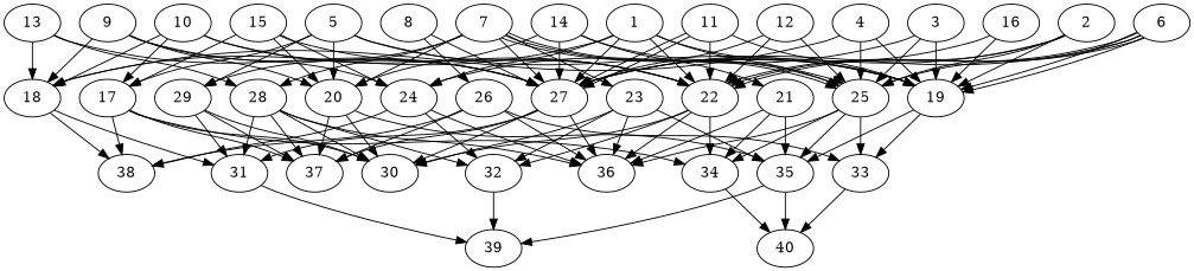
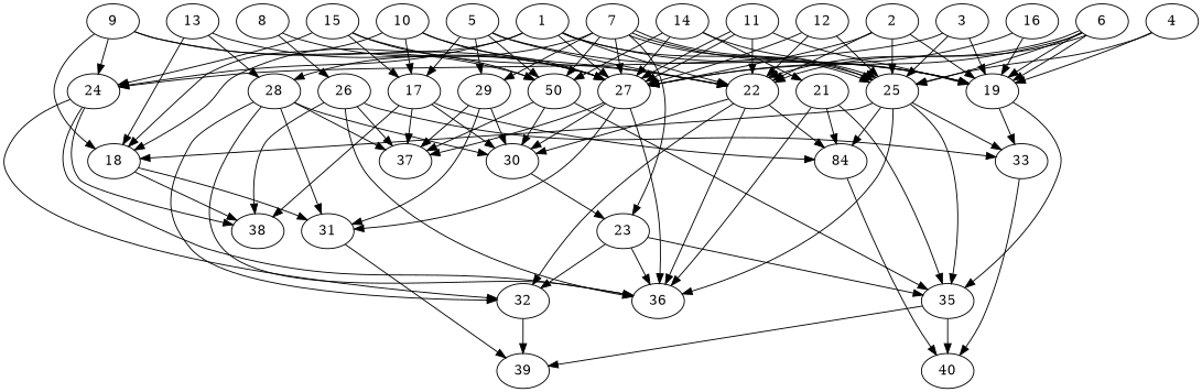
  digraph {
    node [alpha=0.19]
    1 [alpha=0.03 expect_size=49913856]
    18 [alpha=0.07 expect_size=14158848]
    19 [alpha=0.18 expect_size=49920000]
    22 [alpha=0.00 expect_size=27018240]
    24 [alpha=0.17 expect_size=18287616]
    25 [alpha=0.05 expect_size=47817728]
    27 [alpha=0.20 expect_size=23800832]
    38 [alpha=0.15 expect_size=35098624]
    31 [alpha=0.14 expect_size=40360960]
    33 [alpha=0.13 expect_size=38949888]
    35 [alpha=0.16 expect_size=35142656]
-   20 [expect_size=21103616]
+   20 [expect_size=21103616 label=50]
    30 [alpha=0.14 expect_size=43257856]
    37 [alpha=0.17 expect_size=35590144]
-   34 [alpha=0.12 expect_size=43111424]
+   34 [alpha=0.12 expect_size=43111424 label=84]
    36 [alpha=0.04 expect_size=47184896]
    32 [alpha=0.10 expect_size=37793792]
    39 [alpha=0.11 expect_size=27203584]
    40 [alpha=0.14 expect_size=46904320]
    2 [alpha=0.08 expect_size=8637440]
    3 [alpha=0.11 expect_size=51710976]
    4 [alpha=0.08 expect_size=37292032]
    5 [alpha=0.00 expect_size=37383168]
    17 [alpha=0.04 expect_size=17107968]
    29 [alpha=0.08 expect_size=48997376]
    6 [alpha=0.00 expect_size=8782848]
    7 [expect_size=39980032]
    23 [alpha=0.02 expect_size=21064704]
    28 [alpha=0.17 expect_size=32246784]
    8 [alpha=0.15 expect_size=33923072]
    26 [alpha=0.15 expect_size=46449664]
    9 [alpha=0.08 expect_size=40241152]
    10 [alpha=0.08 expect_size=37983232]
    11 [alpha=0.14 expect_size=38504448]
    12 [alpha=0.17 expect_size=45773824]
    13 [expect_size=18299904]
    14 [alpha=0.13 expect_size=44889088]
    21 [expect_size=40700928]
    15 [expect_size=15518720]
    16 [alpha=0.10 expect_size=16685056]
    1 -> 18
    1 -> 19
    1 -> 22
    1 -> 24
    1 -> 25
    1 -> 27
    18 -> 38
    18 -> 31
    19 -> 33
    19 -> 35
    22 -> 30
    22 -> 34
    22 -> 36
    22 -> 32
    24 -> 38
    24 -> 36
    24 -> 32
    25 -> 33
    25 -> 35
    25 -> 34
    25 -> 36
    27 -> 31
    27 -> 30
    27 -> 37
    27 -> 36
    31 -> 39
    33 -> 40
    35 -> 39
    35 -> 40
    20 -> 35
    20 -> 30
    20 -> 37
    34 -> 40
    32 -> 39
    2 -> 19
    2 -> 22
    2 -> 25
    2 -> 27
    3 -> 19
    3 -> 24
    3 -> 25
-   4 -> 18
+   25 -> 18
    4 -> 19
    4 -> 25
    5 -> 19
    5 -> 22
    5 -> 20
    5 -> 17
    5 -> 29
    17 -> 38
    17 -> 30
    17 -> 37
    17 -> 34
    29 -> 31
    29 -> 30
    29 -> 37
    6 -> 19
    6 -> 19
    6 -> 22
    6 -> 22
    6 -> 25
    6 -> 27
    7 -> 19
    7 -> 25
    7 -> 25
    7 -> 27
    7 -> 20
    7 -> 29
    7 -> 23
    7 -> 28
    23 -> 35
-   23 -> 30
+   30 -> 23
    23 -> 36
    23 -> 32
    28 -> 31
    28 -> 30
    28 -> 37
    28 -> 36
    28 -> 32
    8 -> 27
    8 -> 26
    26 -> 38
    26 -> 33
    26 -> 37
    26 -> 36
    9 -> 18
    9 -> 24
    9 -> 27
    9 -> 20
    10 -> 18
    10 -> 22
    10 -> 27
    10 -> 17
    11 -> 19
    11 -> 22
    11 -> 27
    11 -> 27
    12 -> 22
    12 -> 25
    12 -> 27
    13 -> 18
    13 -> 27
    13 -> 28
    14 -> 25
    14 -> 27
    14 -> 20
    14 -> 21
    21 -> 35
    21 -> 34
    21 -> 36
    15 -> 22
    15 -> 24
    15 -> 20
    15 -> 17
    16 -> 19
    16 -> 27
  }
